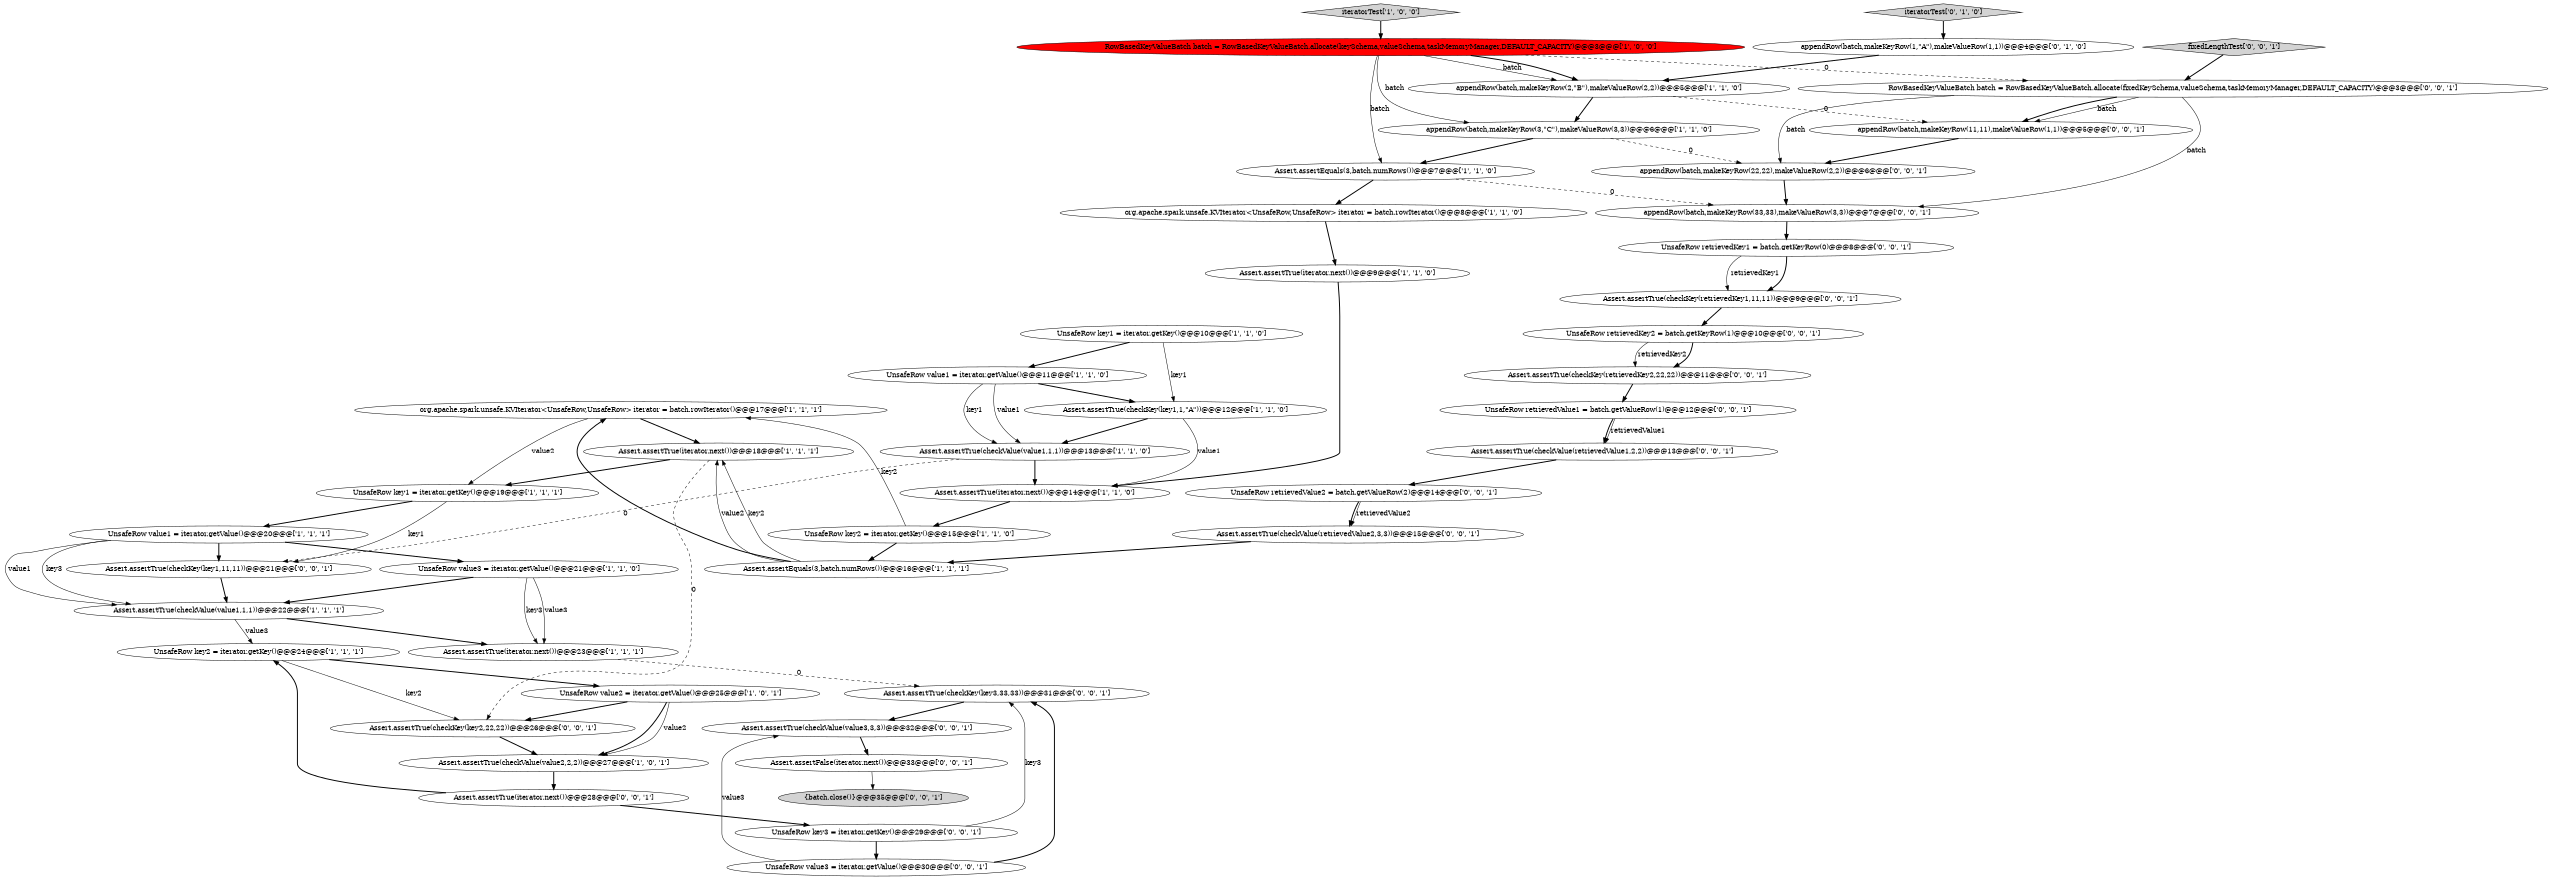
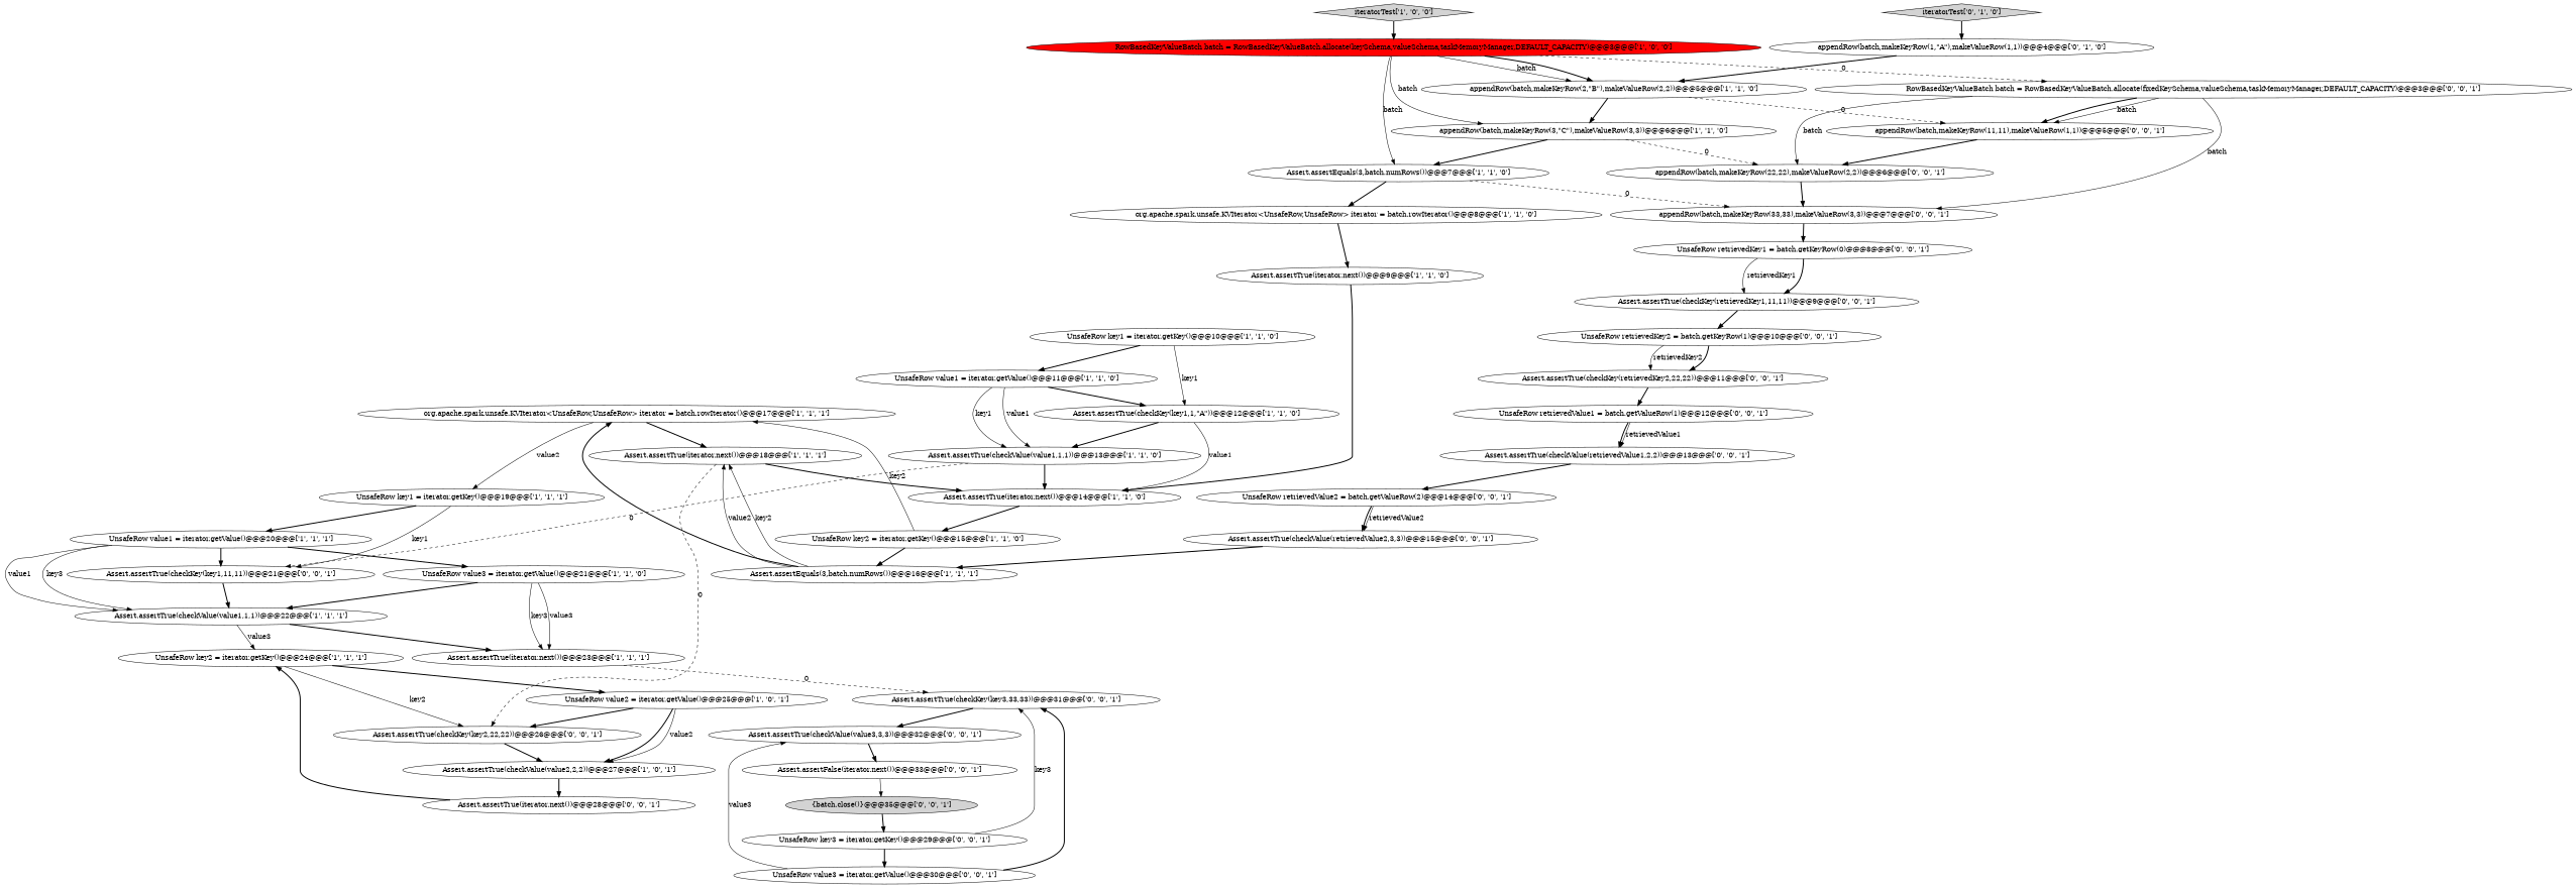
  digraph {
    node [fillcolor=white shape=ellipse style=filled]
    edge [style=bold]
    n1 [label="org.apache.spark.unsafe.KVIterator<UnsafeRow,UnsafeRow> iterator = batch.rowIterator()@@@17@@@['1', '1', '1']"]
    n2 [label="Assert.assertTrue(iterator.next())@@@18@@@['1', '1', '1']"]
    n3 [label="UnsafeRow key1 = iterator.getKey()@@@19@@@['1', '1', '1']"]
    n4 [label="Assert.assertTrue(checkKey(key2,22,22))@@@26@@@['0', '0', '1']"]
    n5 [label="Assert.assertTrue(checkKey(key1,11,11))@@@21@@@['0', '0', '1']"]
    n6 [label="UnsafeRow value1 = iterator.getValue()@@@20@@@['1', '1', '1']"]
    n7 [label="Assert.assertTrue(checkKey(retrievedKey2,22,22))@@@11@@@['0', '0', '1']"]
    n8 [label="UnsafeRow retrievedValue1 = batch.getValueRow(1)@@@12@@@['0', '0', '1']"]
    n9 [label="Assert.assertTrue(checkValue(retrievedValue1,2,2))@@@13@@@['0', '0', '1']"]
    n10 [label="UnsafeRow retrievedKey2 = batch.getKeyRow(1)@@@10@@@['0', '0', '1']"]
    n11 [fillcolor=lightgray label="iteratorTest['1', '0', '0']" shape=diamond]
    n12 [fillcolor=red label="RowBasedKeyValueBatch batch = RowBasedKeyValueBatch.allocate(keySchema,valueSchema,taskMemoryManager,DEFAULT_CAPACITY)@@@3@@@['1', '0', '0']"]
    n13 [label="appendRow(batch,makeKeyRow(3,\"C\"),makeValueRow(3,3))@@@6@@@['1', '1', '0']"]
    n14 [label="Assert.assertEquals(3,batch.numRows())@@@7@@@['1', '1', '0']"]
    n15 [label="appendRow(batch,makeKeyRow(2,\"B\"),makeValueRow(2,2))@@@5@@@['1', '1', '0']"]
    n16 [label="RowBasedKeyValueBatch batch = RowBasedKeyValueBatch.allocate(fixedKeySchema,valueSchema,taskMemoryManager,DEFAULT_CAPACITY)@@@3@@@['0', '0', '1']"]
    n17 [label="appendRow(batch,makeKeyRow(33,33),makeValueRow(3,3))@@@7@@@['0', '0', '1']"]
    n18 [label="UnsafeRow retrievedKey1 = batch.getKeyRow(0)@@@8@@@['0', '0', '1']"]
    n19 [label="Assert.assertTrue(checkKey(retrievedKey1,11,11))@@@9@@@['0', '0', '1']"]
    n20 [label="Assert.assertTrue(iterator.next())@@@14@@@['1', '1', '0']"]
    n21 [label="UnsafeRow key2 = iterator.getKey()@@@15@@@['1', '1', '0']"]
    n22 [label="Assert.assertEquals(3,batch.numRows())@@@16@@@['1', '1', '1']"]
    n23 [label="appendRow(batch,makeKeyRow(22,22),makeValueRow(2,2))@@@6@@@['0', '0', '1']"]
    n24 [label="org.apache.spark.unsafe.KVIterator<UnsafeRow,UnsafeRow> iterator = batch.rowIterator()@@@8@@@['1', '1', '0']"]
    n25 [label="Assert.assertTrue(iterator.next())@@@9@@@['1', '1', '0']"]
    n26 [label="UnsafeRow key1 = iterator.getKey()@@@10@@@['1', '1', '0']"]
    n27 [label="UnsafeRow value1 = iterator.getValue()@@@11@@@['1', '1', '0']"]
    n28 [label="Assert.assertTrue(checkKey(key1,1,\"A\"))@@@12@@@['1', '1', '0']"]
    n29 [label="Assert.assertTrue(iterator.next())@@@23@@@['1', '1', '1']"]
    n30 [label="Assert.assertTrue(checkKey(key3,33,33))@@@31@@@['0', '0', '1']"]
    n31 [label="Assert.assertTrue(checkValue(value3,3,3))@@@32@@@['0', '0', '1']"]
    n32 [label="UnsafeRow key2 = iterator.getKey()@@@24@@@['1', '1', '1']"]
    n33 [label="UnsafeRow value2 = iterator.getValue()@@@25@@@['1', '0', '1']"]
    n34 [label="UnsafeRow key3 = iterator.getKey()@@@29@@@['0', '0', '1']"]
    n35 [label="UnsafeRow value3 = iterator.getValue()@@@30@@@['0', '0', '1']"]
    n36 [label="Assert.assertTrue(checkValue(value1,1,1))@@@13@@@['1', '1', '0']"]
    n37 [label="Assert.assertTrue(checkValue(value1,1,1))@@@22@@@['1', '1', '1']"]
    n38 [label="Assert.assertFalse(iterator.next())@@@33@@@['0', '0', '1']"]
    n39 [fillcolor=lightgray label="{batch.close()}@@@35@@@['0', '0', '1']"]
    n40 [fillcolor=lightgray label="iteratorTest['0', '1', '0']" shape=diamond]
    n41 [label="appendRow(batch,makeKeyRow(1,\"A\"),makeValueRow(1,1))@@@4@@@['0', '1', '0']"]
    n42 [label="UnsafeRow retrievedValue2 = batch.getValueRow(2)@@@14@@@['0', '0', '1']"]
    n43 [label="Assert.assertTrue(checkValue(value2,2,2))@@@27@@@['1', '0', '1']"]
    n44 [label="Assert.assertTrue(iterator.next())@@@28@@@['0', '0', '1']"]
    n45 [label="appendRow(batch,makeKeyRow(11,11),makeValueRow(1,1))@@@5@@@['0', '0', '1']"]
    n46 [label="UnsafeRow value3 = iterator.getValue()@@@21@@@['1', '1', '0']"]
-   n47 [fillcolor=lightgray label="fixedLengthTest['0', '0', '1']" shape=diamond]
    n48 [label="Assert.assertTrue(checkValue(retrievedValue2,3,3))@@@15@@@['0', '0', '1']"]
    n1 -> n2
    n1 -> n3 [label=value2 style=solid]
-   n2 -> n3
+   n2 -> n20
    n2 -> n4 [label=0 style=dashed]
    n3 -> n5 [label=key1 style=solid]
    n3 -> n6
    n4 -> n43
    n5 -> n37
    n6 -> n5
    n6 -> n37 [label=value1 style=solid]
    n6 -> n37 [label=key3 style=solid]
    n6 -> n46
    n7 -> n8
    n8 -> n9 [label=retrievedValue1 style=solid]
    n8 -> n9
    n9 -> n42
    n10 -> n7 [label=retrievedKey2 style=solid]
    n10 -> n7
    n11 -> n12
    n12 -> n13 [label=batch style=solid]
    n12 -> n14 [label=batch style=solid]
    n12 -> n15 [label=batch style=solid]
    n12 -> n15
    n12 -> n16 [label=0 style=dashed]
    n13 -> n14
    n13 -> n23 [label=0 style=dashed]
    n14 -> n17 [label=0 style=dashed]
    n14 -> n24
    n15 -> n13
    n15 -> n45 [label=0 style=dashed]
    n16 -> n17 [label=batch style=solid]
    n16 -> n23 [label=batch style=solid]
    n16 -> n45 [label=batch style=solid]
    n16 -> n45
    n17 -> n18
    n18 -> n19 [label=retrievedKey1 style=solid]
    n18 -> n19
    n19 -> n10
    n20 -> n21
    n21 -> n1 [label=key2 style=solid]
    n21 -> n22
    n22 -> n1
    n22 -> n2 [label=value2 style=solid]
    n22 -> n2 [label=key2 style=solid]
    n23 -> n17
    n24 -> n25
    n25 -> n20
    n26 -> n27
    n26 -> n28 [label=key1 style=solid]
    n27 -> n28
    n27 -> n36 [label=key1 style=solid]
    n27 -> n36 [label=value1 style=solid]
    n28 -> n20 [label=value1 style=solid]
    n28 -> n36
    n29 -> n30 [label=0 style=dashed]
    n30 -> n31
    n31 -> n38
    n32 -> n4 [label=key2 style=solid]
    n32 -> n33
    n33 -> n4
    n33 -> n43
    n33 -> n43 [label=value2 style=solid]
    n34 -> n30 [label=key3 style=solid]
    n34 -> n35
    n35 -> n30
    n35 -> n31 [label=value3 style=solid]
    n36 -> n5 [label=0 style=dashed]
    n36 -> n20
    n37 -> n29
    n37 -> n32 [label=value3 style=solid]
    n38 -> n39 [style=solid]
    n40 -> n41
    n41 -> n15
    n42 -> n48 [label=retrievedValue2 style=solid]
    n42 -> n48
    n43 -> n44
    n44 -> n32
-   n44 -> n34
+   n39 -> n34
    n45 -> n23
    n46 -> n29 [label=key3 style=solid]
    n46 -> n29 [label=value3 style=solid]
    n46 -> n37
-   n47 -> n16
    n48 -> n22
  }
